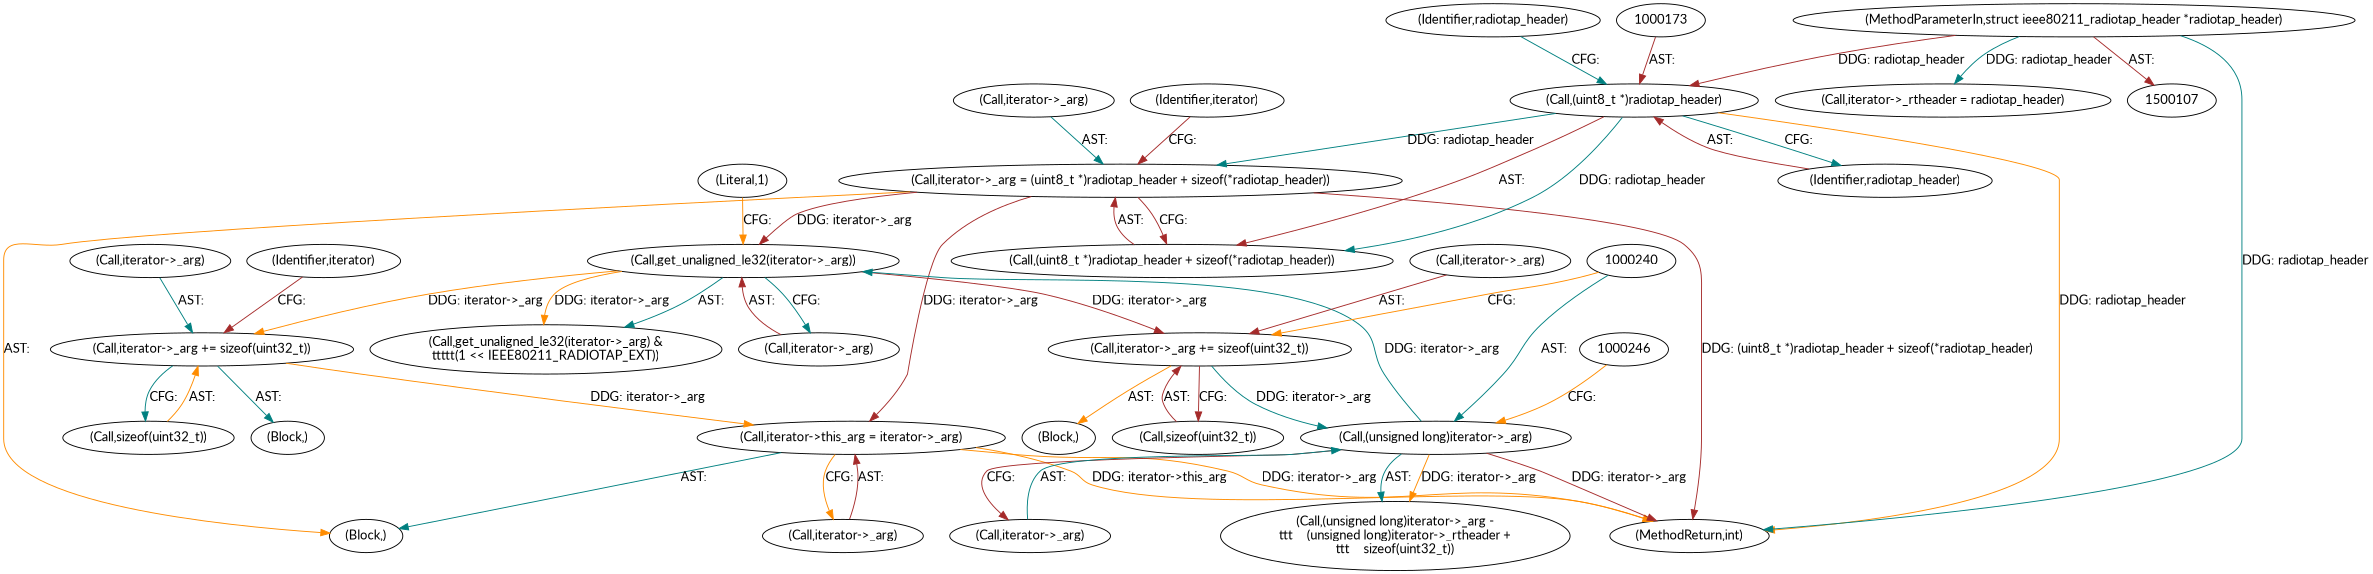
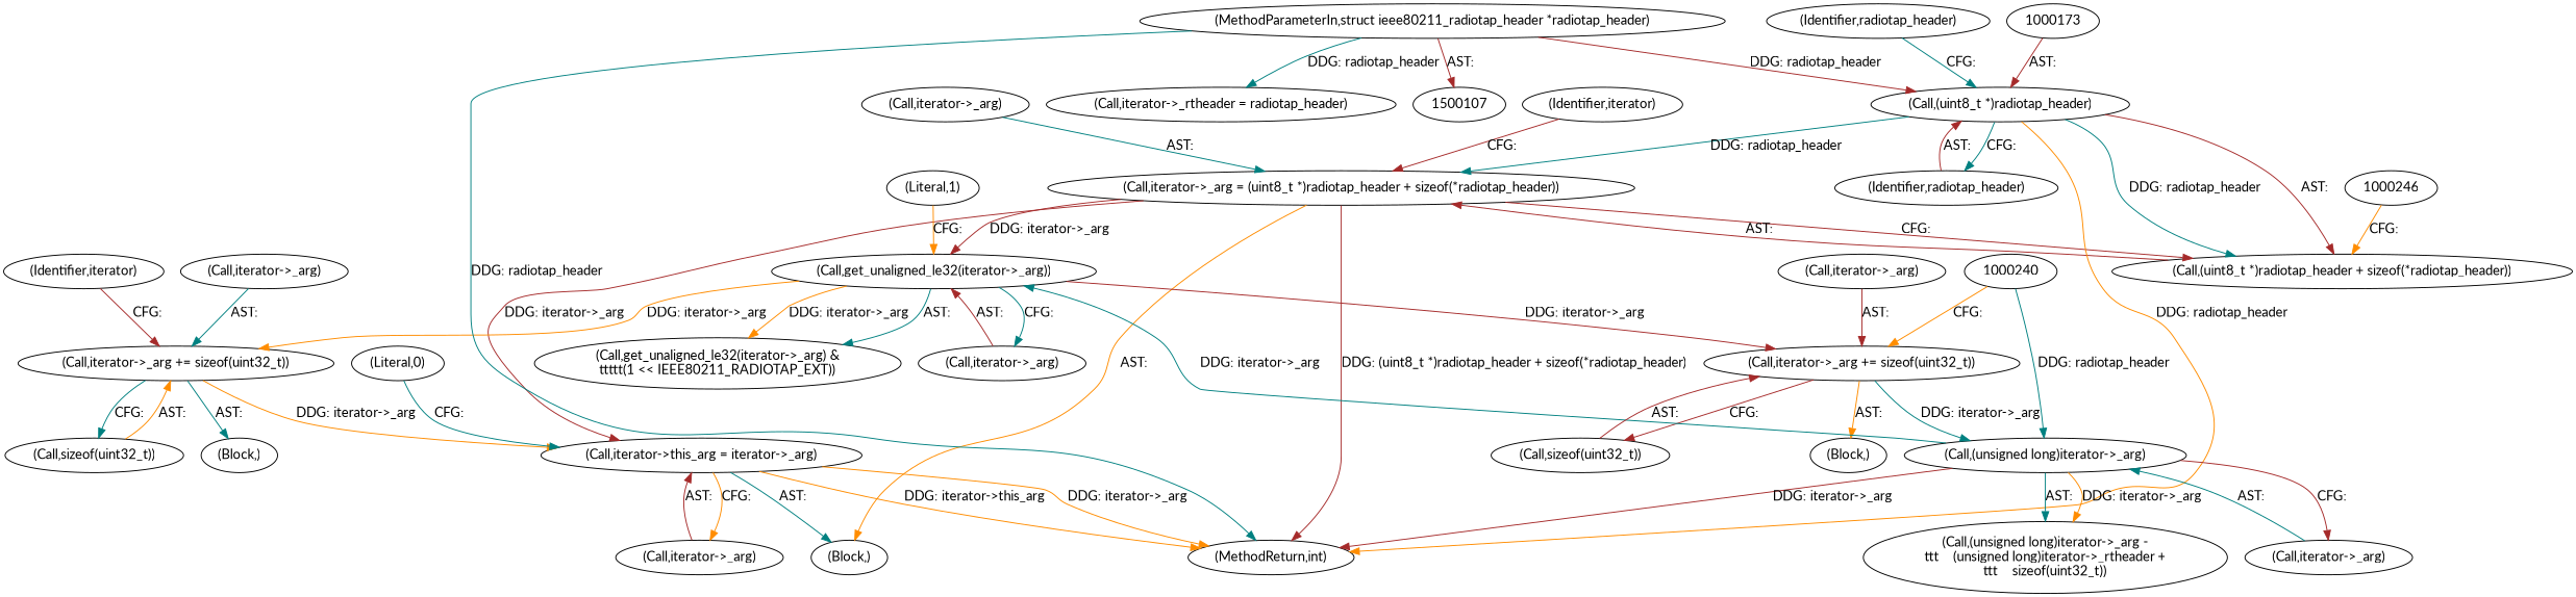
  digraph {
    fontname=Lato
    node [fontname=Lato]
    edge [color=brown fontname=Lato]
    n1 [label="(Call,iterator->this_arg = iterator->_arg)"]
    n2 [label="(MethodReturn,int)"]
    n3 [label="(Block,)"]
    n4 [label="(Call,iterator->_arg)"]
    n5 [label="(Call,iterator->_arg = (uint8_t *)radiotap_header + sizeof(*radiotap_header))"]
    n6 [label="(Call,get_unaligned_le32(iterator->_arg))"]
    n7 [label="(Call,(uint8_t *)radiotap_header + sizeof(*radiotap_header))"]
    n8 [label="(Call,iterator->_arg += sizeof(uint32_t))"]
    n9 [label="(Call,iterator->_arg += sizeof(uint32_t))"]
    n10 [label="(Call,get_unaligned_le32(iterator->_arg) &\n\t\t\t\t\t(1 << IEEE80211_RADIOTAP_EXT))"]
    n11 [label="(Call,iterator->_arg)"]
    n12 [label="(Call,(uint8_t *)radiotap_header)"]
    n13 [label="(Identifier,radiotap_header)"]
    n14 [label="(MethodParameterIn,struct ieee80211_radiotap_header *radiotap_header)"]
    n15 [label="(Call,iterator->_rtheader = radiotap_header)"]
    n16 [label=1500107]
    n17 [label="(Call,sizeof(uint32_t))"]
    n18 [label="(Block,)"]
    n19 [label="(Call,(unsigned long)iterator->_arg)"]
    n20 [label="(Call,sizeof(uint32_t))"]
    n21 [label="(Block,)"]
    n22 [label="(Call,iterator->_arg)"]
    n23 [label="(Call,(unsigned long)iterator->_arg -\n\t\t\t    (unsigned long)iterator->_rtheader +\n\t\t\t    sizeof(uint32_t))"]
    n24 [label="(Literal,1)"]
    n25 [label="(Identifier,radiotap_header)"]
    n26 [label="(Call,iterator->_arg)"]
    n27 [label="(Call,iterator->_arg)"]
    n28 [label="(Call,iterator->_arg)"]
    n29 [label="(Identifier,iterator)"]
    n30 [label="(Identifier,iterator)"]
+   n31 [label="(Literal,0)"]
    1000173
    1000240
    1000246
    n1 -> n2 [color=darkorange label="DDG: iterator->this_arg"]
    n1 -> n2 [color=darkorange label="DDG: iterator->_arg"]
    n1 -> n3 [color=teal label="AST: "]
    n1 -> n4 [color=darkorange label="CFG: "]
    n4 -> n1 [label="AST: "]
    n5 -> n1 [label="DDG: iterator->_arg"]
    n5 -> n2 [label="DDG: (uint8_t *)radiotap_header + sizeof(*radiotap_header)"]
    n5 -> n3 [color=darkorange label="AST: "]
    n5 -> n6 [label="DDG: iterator->_arg"]
    n5 -> n7 [label="CFG: "]
    n6 -> n8 [color=darkorange label="DDG: iterator->_arg"]
    n6 -> n9 [label="DDG: iterator->_arg"]
    n6 -> n10 [color=teal label="AST: "]
    n6 -> n10 [color=darkorange label="DDG: iterator->_arg"]
    n6 -> n11 [color=teal label="CFG: "]
    n7 -> n5 [label="AST: "]
    n8 -> n1 [color=darkorange label="DDG: iterator->_arg"]
    n8 -> n17 [color=teal label="CFG: "]
    n8 -> n18 [color=teal label="AST: "]
    n9 -> n19 [color=teal label="DDG: iterator->_arg"]
    n9 -> n20 [label="CFG: "]
    n9 -> n21 [color=darkorange label="AST: "]
    n11 -> n6 [label="AST: "]
    n12 -> n2 [color=darkorange label="DDG: radiotap_header"]
    n12 -> n5 [color=teal label="DDG: radiotap_header"]
    n12 -> n7 [label="AST: "]
    n12 -> n7 [color=teal label="DDG: radiotap_header"]
    n12 -> n13 [color=teal label="CFG: "]
    n13 -> n12 [label="AST: "]
    n14 -> n2 [color=teal label="DDG: radiotap_header"]
    n14 -> n12 [label="DDG: radiotap_header"]
    n14 -> n15 [color=teal label="DDG: radiotap_header"]
    n14 -> n16 [label="AST: "]
    n17 -> n8 [color=darkorange label="AST: "]
    n19 -> n2 [label="DDG: iterator->_arg"]
    n19 -> n6 [color=teal label="DDG: iterator->_arg"]
    n19 -> n22 [label="CFG: "]
    n19 -> n23 [color=teal label="AST: "]
    n19 -> n23 [color=darkorange label="DDG: iterator->_arg"]
    n20 -> n9 [label="AST: "]
    n22 -> n19 [color=teal label="AST: "]
    n24 -> n6 [color=darkorange label="CFG: "]
    n25 -> n12 [color=teal label="CFG: "]
    n26 -> n5 [color=teal label="AST: "]
    n27 -> n8 [color=teal label="AST: "]
    n28 -> n9 [label="AST: "]
    n29 -> n5 [label="CFG: "]
    n30 -> n8 [label="CFG: "]
+   n31 -> n1 [color=teal label="CFG: "]
    1000173 -> n12 [label="AST: "]
    1000240 -> n9 [color=darkorange label="CFG: "]
-   1000240 -> n19 [color=teal label="AST: "]
-   1000246 -> n19 [color=darkorange label="CFG: "]
+   1000240 -> n19 [color=teal label="DDG: radiotap_header"]
+   1000246 -> n7 [color=darkorange label="CFG: "]
  }
